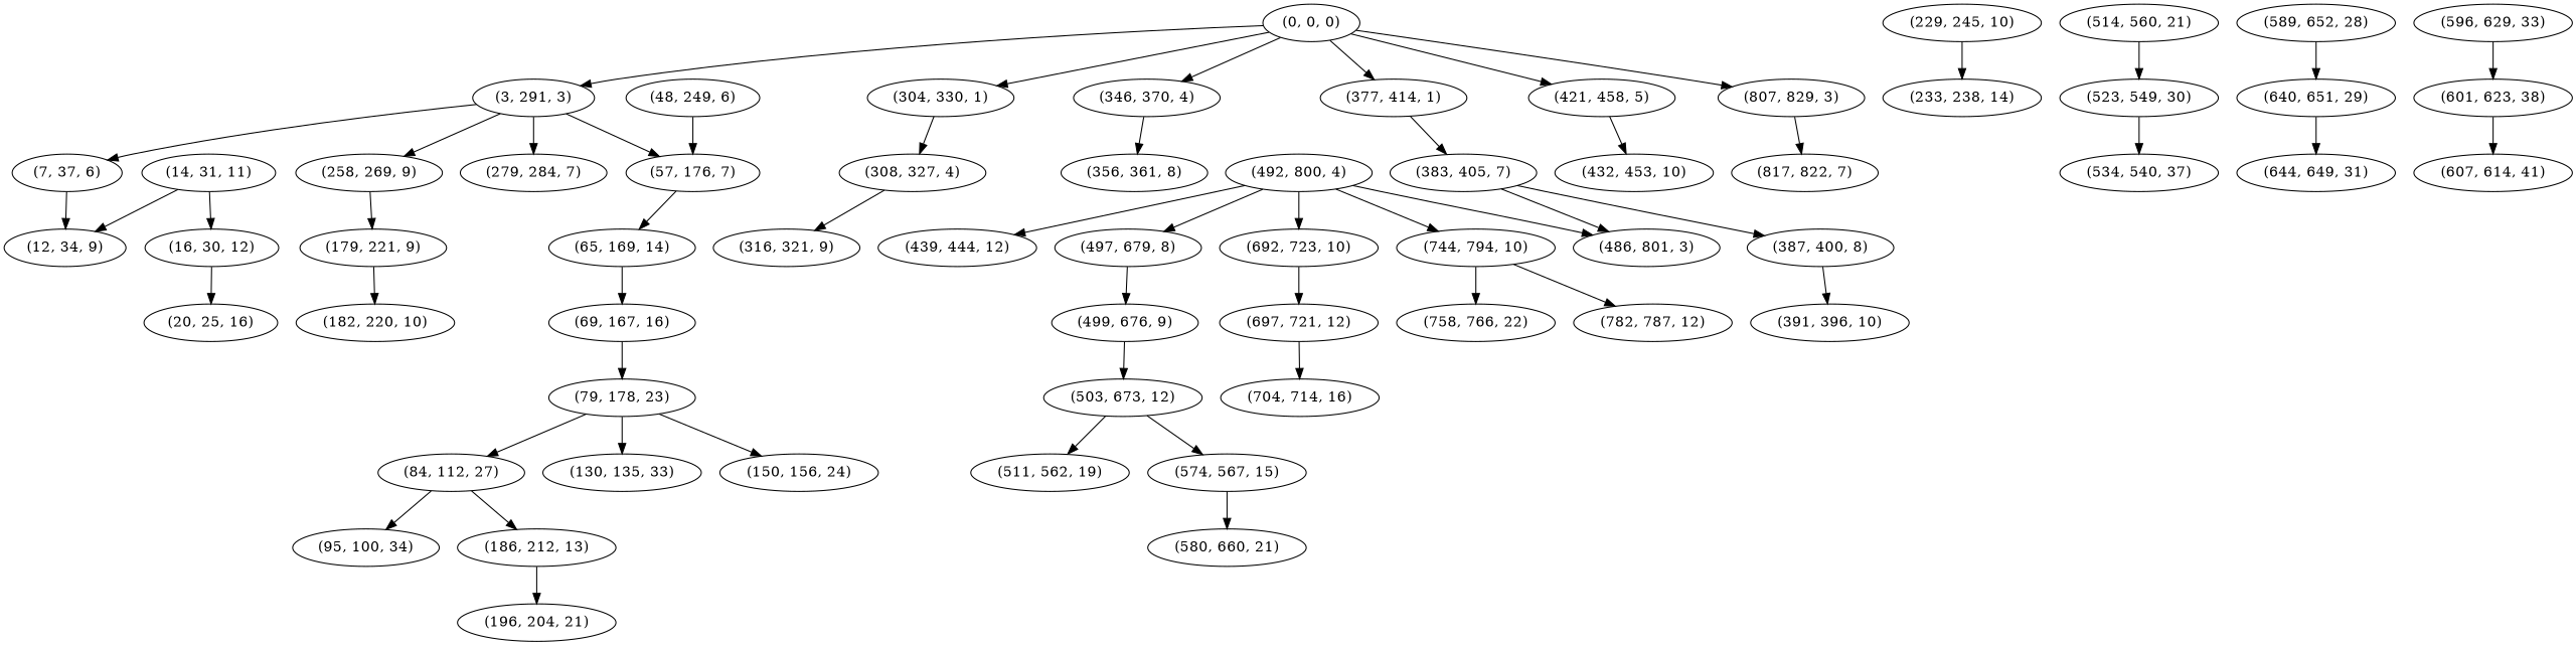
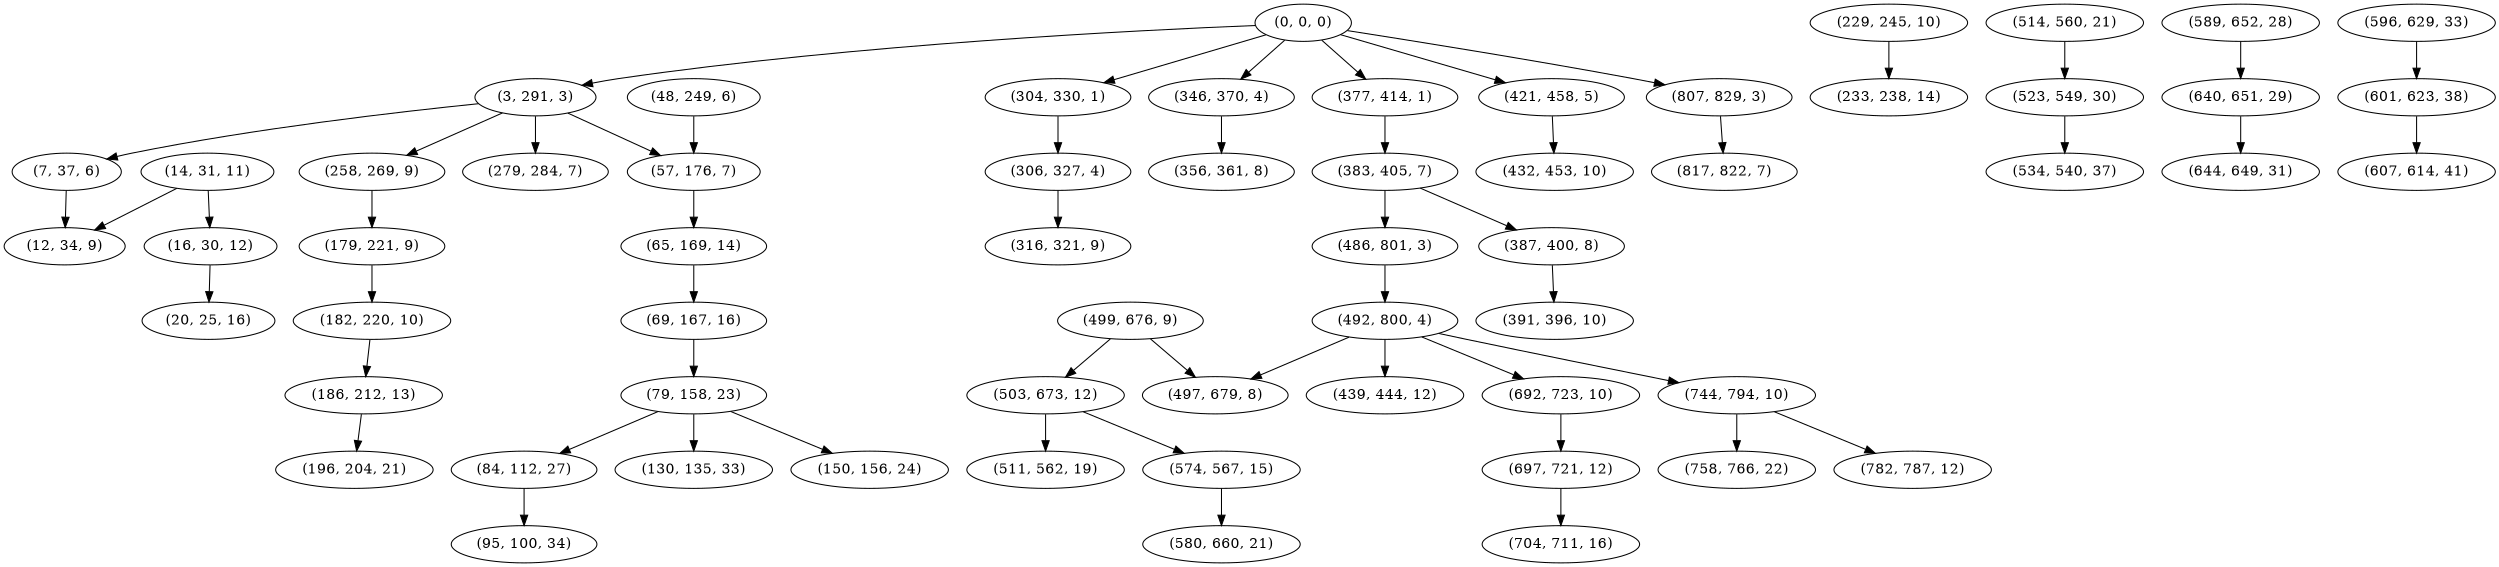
  digraph {
    "(0, 0, 0)"
    "(3, 291, 3)"
    "(304, 330, 1)"
    "(346, 370, 4)"
    "(377, 414, 1)"
    "(421, 458, 5)"
    "(807, 829, 3)"
    "(7, 37, 6)"
    "(258, 269, 9)"
    "(279, 284, 7)"
    "(57, 176, 7)"
-   "(308, 327, 4)"
+   "(308, 327, 4)" [label="(306, 327, 4)"]
    "(356, 361, 8)"
    "(383, 405, 7)"
    "(432, 453, 10)"
    "(486, 801, 3)"
    "(492, 800, 4)"
    "(817, 822, 7)"
    "(12, 34, 9)"
    "(48, 249, 6)"
    "(179, 221, 9)"
    "(14, 31, 11)"
    "(16, 30, 12)"
    "(20, 25, 16)"
    "(65, 169, 14)"
    "(182, 220, 10)"
    "(229, 245, 10)"
    "(233, 238, 14)"
    "(69, 167, 16)"
-   "(79, 158, 23)" [label="(79, 178, 23)"]
+   "(79, 158, 23)"
    "(84, 112, 27)"
    "(130, 135, 33)"
    "(150, 156, 24)"
    "(95, 100, 34)"
    "(186, 212, 13)"
    "(196, 204, 21)"
    "(316, 321, 9)"
    "(387, 400, 8)"
    "(391, 396, 10)"
    "(439, 444, 12)"
    "(497, 679, 8)"
    "(692, 723, 10)"
    "(744, 794, 10)"
    "(499, 676, 9)"
    "(697, 721, 12)"
    "(758, 766, 22)"
    "(782, 787, 12)"
    "(503, 673, 12)"
    "(511, 562, 19)"
    n50 [label="(574, 567, 15)"]
    "(580, 660, 21)"
    "(514, 560, 21)"
    "(523, 549, 30)"
    "(534, 540, 37)"
    "(589, 652, 28)"
    "(640, 651, 29)"
    "(644, 649, 31)"
    "(596, 629, 33)"
    "(601, 623, 38)"
    "(607, 614, 41)"
-   "(704, 714, 16)"
+   "(704, 714, 16)" [label="(704, 711, 16)"]
    "(0, 0, 0)" -> "(3, 291, 3)"
    "(0, 0, 0)" -> "(304, 330, 1)"
    "(0, 0, 0)" -> "(346, 370, 4)"
    "(0, 0, 0)" -> "(377, 414, 1)"
    "(0, 0, 0)" -> "(421, 458, 5)"
    "(0, 0, 0)" -> "(807, 829, 3)"
    "(3, 291, 3)" -> "(7, 37, 6)"
    "(3, 291, 3)" -> "(258, 269, 9)"
    "(3, 291, 3)" -> "(279, 284, 7)"
    "(3, 291, 3)" -> "(57, 176, 7)"
    "(304, 330, 1)" -> "(308, 327, 4)"
    "(346, 370, 4)" -> "(356, 361, 8)"
    "(377, 414, 1)" -> "(383, 405, 7)"
    "(421, 458, 5)" -> "(432, 453, 10)"
    "(807, 829, 3)" -> "(817, 822, 7)"
    "(7, 37, 6)" -> "(12, 34, 9)"
    "(258, 269, 9)" -> "(179, 221, 9)"
    "(57, 176, 7)" -> "(65, 169, 14)"
    "(308, 327, 4)" -> "(316, 321, 9)"
    "(383, 405, 7)" -> "(486, 801, 3)"
    "(383, 405, 7)" -> "(387, 400, 8)"
-   "(492, 800, 4)" -> "(486, 801, 3)"
+   "(486, 801, 3)" -> "(492, 800, 4)"
    "(492, 800, 4)" -> "(439, 444, 12)"
    "(492, 800, 4)" -> "(497, 679, 8)"
    "(492, 800, 4)" -> "(692, 723, 10)"
    "(492, 800, 4)" -> "(744, 794, 10)"
    "(48, 249, 6)" -> "(57, 176, 7)"
    "(179, 221, 9)" -> "(182, 220, 10)"
    "(14, 31, 11)" -> "(12, 34, 9)"
    "(14, 31, 11)" -> "(16, 30, 12)"
    "(16, 30, 12)" -> "(20, 25, 16)"
    "(65, 169, 14)" -> "(69, 167, 16)"
-   "(84, 112, 27)" -> "(186, 212, 13)"
+   "(182, 220, 10)" -> "(186, 212, 13)"
    "(229, 245, 10)" -> "(233, 238, 14)"
    "(69, 167, 16)" -> "(79, 158, 23)"
    "(79, 158, 23)" -> "(84, 112, 27)"
    "(79, 158, 23)" -> "(130, 135, 33)"
    "(79, 158, 23)" -> "(150, 156, 24)"
    "(84, 112, 27)" -> "(95, 100, 34)"
    "(186, 212, 13)" -> "(196, 204, 21)"
    "(387, 400, 8)" -> "(391, 396, 10)"
-   "(497, 679, 8)" -> "(499, 676, 9)"
+   "(499, 676, 9)" -> "(497, 679, 8)"
    "(692, 723, 10)" -> "(697, 721, 12)"
    "(744, 794, 10)" -> "(758, 766, 22)"
    "(744, 794, 10)" -> "(782, 787, 12)"
    "(499, 676, 9)" -> "(503, 673, 12)"
    "(697, 721, 12)" -> "(704, 714, 16)"
    "(503, 673, 12)" -> "(511, 562, 19)"
    "(503, 673, 12)" -> n50
    n50 -> "(580, 660, 21)"
    "(514, 560, 21)" -> "(523, 549, 30)"
    "(523, 549, 30)" -> "(534, 540, 37)"
    "(589, 652, 28)" -> "(640, 651, 29)"
    "(640, 651, 29)" -> "(644, 649, 31)"
    "(596, 629, 33)" -> "(601, 623, 38)"
    "(601, 623, 38)" -> "(607, 614, 41)"
  }
